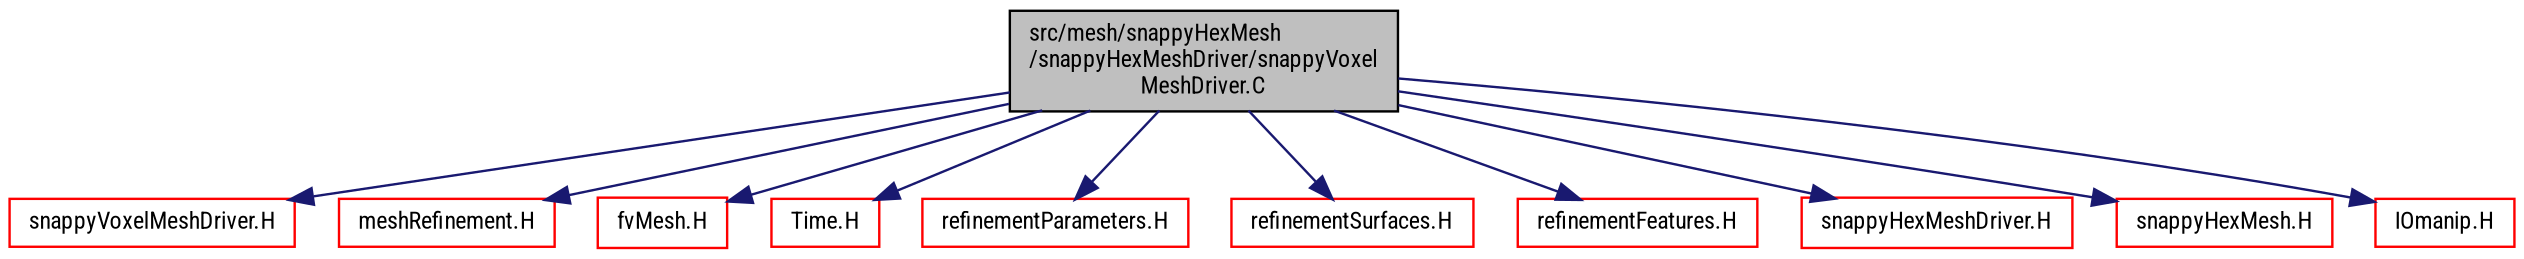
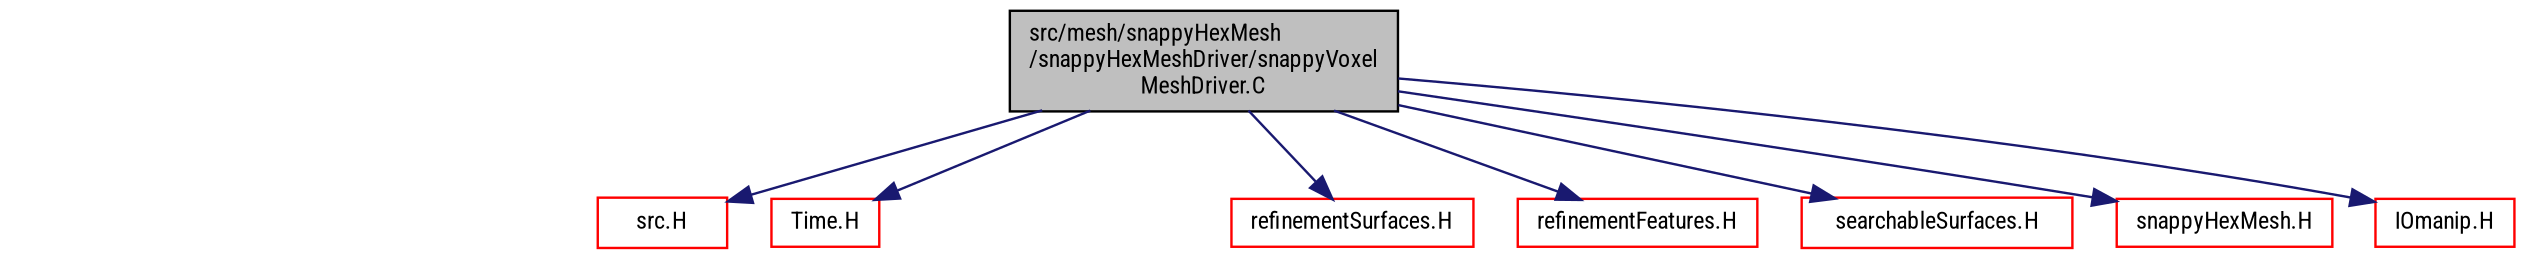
  digraph {
    fontname="Roboto Condensed"
    node [color=red fontname="Roboto Condensed" fontsize=10 shape=record]
    edge [color=midnightblue fontname="Roboto Condensed" fontsize=10 labelfontname=Helvetica labelfontsize=10 style=solid]
    n1 [color=black fillcolor=grey75 fontcolor=black height=0.2 label="src/mesh/snappyHexMesh\l/snappyHexMeshDriver/snappyVoxel\lMeshDriver.C" style=filled width=0.4]
-   n2 [height=0.2 label="snappyVoxelMeshDriver.H" width=0.4]
-   n3 [height=0.2 label="meshRefinement.H" width=0.4]
-   n4 [height=0.2 label="fvMesh.H" width=0.4]
+   n4 [height=0.2 label="src.H" width=0.4]
    n5 [height=0.2 label="Time.H" width=0.4]
-   n6 [height=0.2 label="refinementParameters.H" width=0.4]
    n7 [height=0.2 label="refinementSurfaces.H" width=0.4]
    n8 [height=0.2 label="refinementFeatures.H" width=0.4]
-   n9 [height=0.2 label="snappyHexMeshDriver.H" width=0.4]
+   n9 [height=0.2 label="searchableSurfaces.H" width=0.4]
    n10 [height=0.2 label="snappyHexMesh.H" width=0.4]
    n11 [height=0.2 label="IOmanip.H" width=0.4]
-   n1 -> n2
-   n1 -> n3
    n1 -> n4
    n1 -> n5
-   n1 -> n6
    n1 -> n7
    n1 -> n8
    n1 -> n9
    n1 -> n10
    n1 -> n11
  }
